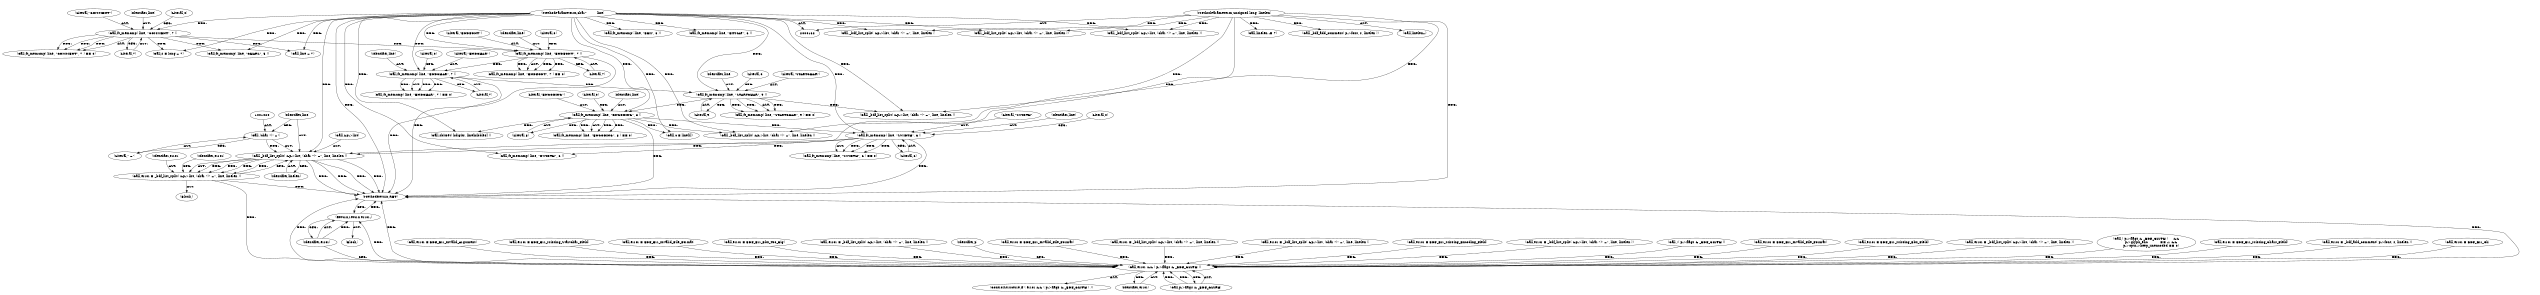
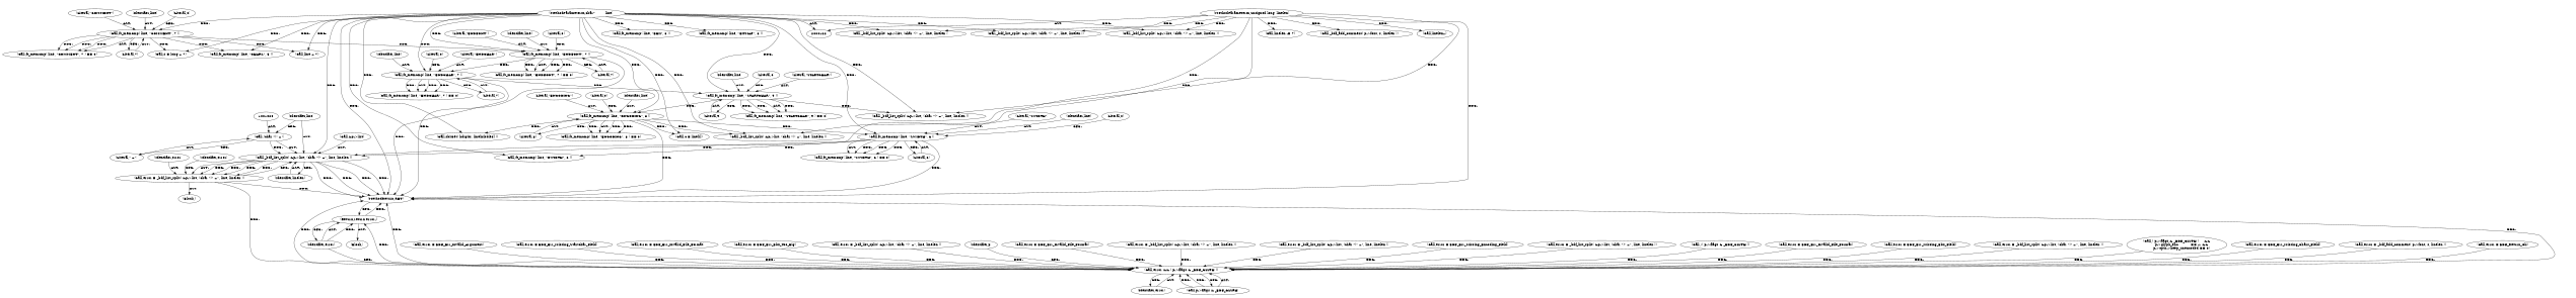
  digraph {
    n1 [label="(Call,_bdf_list_split( &p->list, (char *)\" +\", line, linelen ))"]
    n2 [label="(Call,error = _bdf_list_split( &p->list, (char *)\" +\", line, linelen ))"]
    n3 [label="(Identifier,linelen)"]
    n4 [label="(MethodReturn,RET)"]
    n5 [label="(Call,error && ( p->flags & _BDF_GLYPH ))"]
    n6 [label="(Block,)"]
    n7 [label="(Return,return error;)"]
    n8 [label="(Call,(char *)\" +\")"]
    n9 [label="(Literal,\" +\")"]
    n10 [label="(Call,ft_memcmp( line, \"SWIDTH\", 6 ))"]
    n11 [label="(Literal,6)"]
    n12 [label="(Call,ft_memcmp( line, \"SWIDTH\", 6 ) == 0)"]
    n13 [label="(Call,ft_memcmp( line, \"DWIDTH\", 6 ))"]
    n14 [label="(Call,ft_memcmp( line, \"ENCODING\", 8 ))"]
    n15 [label="(Call,sbitset( hdigits, line[nibbles] ))"]
    n16 [label="(Call,ft_memcmp( line, \"ENCODING\", 8 ) == 0)"]
    n17 [label="(Call,_bdf_list_split( &p->list, (char *)\" +\", line, linelen ))"]
    n18 [label="(Literal,8)"]
    n19 [label="(Call,c = line[i])"]
    n20 [label="(Call,ft_memcmp( line, \"STARTCHAR\", 9 ))"]
    n21 [label="(Call,ft_memcmp( line, \"STARTCHAR\", 9 ) == 0)"]
    n22 [label="(Literal,9)"]
    n23 [label="(Call,_bdf_list_split( &p->list, (char *)\" +\", line, linelen ))"]
    n24 [label="(Call,ft_memcmp( line, \"ENDCHAR\", 7 ))"]
    n25 [label="(Literal,7)"]
    n26 [label="(Call,ft_memcmp( line, \"ENDCHAR\", 7 ) == 0)"]
    n27 [label="(Call,ft_memcmp( line, \"ENDFONT\", 7 ))"]
    n28 [label="(Literal,7)"]
    n29 [label="(Call,ft_memcmp( line, \"ENDFONT\", 7 ) == 0)"]
    n30 [label="(Call,ft_memcmp( line, \"COMMENT\", 7 ))"]
    n31 [label="(Literal,7)"]
    n32 [label="(Call,line + 7)"]
    n33 [label="(Call,s = long + 7)"]
    n34 [label="(Call,ft_memcmp( line, \"CHARS\", 5 ))"]
    n35 [label="(Call,ft_memcmp( line, \"COMMENT\", 7 ) == 0)"]
    n36 [label="(MethodParameterIn,char*          line)"]
    n37 [label="(Call,ft_memcmp( line, \"BBX\", 3 ))"]
    n38 [label="(Call,_bdf_list_split( &p->list, (char *)\" +\", line, linelen ))"]
    n39 [label="(Call,_bdf_list_split( &p->list, (char *)\" +\", line, linelen ))"]
    n40 [label="(Call,_bdf_list_split( &p->list, (char *)\" +\", line, linelen ))"]
    n41 [label="(Call,ft_memcmp( line, \"BITMAP\", 6 ))"]
    n42 [label=2000162]
    n43 [label="(MethodParameterIn,unsigned long  linelen)"]
    n44 [label="(Call,linelen -= 7)"]
    n45 [label="(Call,_bdf_add_comment( p->font, s, linelen ))"]
    n46 [label="(Call,linelen--)"]
-   n47 [label="(ControlStructure,if ( error && ( p->flags & _BDF_GLYPH ) ))"]
    n48 [label="(Identifier,error)"]
    n49 [label="(Call,p->flags & _BDF_GLYPH)"]
    n50 [label="(Identifier,error)"]
    n51 [label="(Block,)"]
    n52 [label="(Literal,\"SWIDTH\")"]
    n53 [label="(Identifier,error)"]
    n54 [label="(Identifier,line)"]
    n55 [label="(Literal,\"STARTCHAR\")"]
    n56 [label="(Literal,0)"]
    n57 [label="(Call,error = BDF_Err_Invalid_Argument)"]
    n58 [label="(Literal,0)"]
    n59 [label="(Call,error = BDF_Err_Missing_Startchar_Field)"]
    n60 [label="(Call,error = BDF_Err_Invalid_File_Format)"]
    n61 [label="(Call,error = BDF_Err_Bbx_Too_Big)"]
    n62 [label="(Call,error = _bdf_list_split( &p->list, (char *)\" +\", line, linelen ))"]
    n63 [label="(Literal,\"ENCODING\")"]
    n64 [label="(Identifier,p)"]
    n65 [label="(Call,error = BDF_Err_Invalid_File_Format)"]
    n66 [label="(Identifier,line)"]
    n67 [label="(Call,error = _bdf_list_split( &p->list, (char *)\" +\", line, linelen ))"]
    n68 [label="(Call,error = _bdf_list_split( &p->list, (char *)\" +\", line, linelen ))"]
    n69 [label="(Literal,0)"]
    n70 [label="(Call,error = BDF_Err_Missing_Encoding_Field)"]
    n71 [label="(Call,error = _bdf_list_split( &p->list, (char *)\" +\", line, linelen ))"]
    n72 [label="(Literal,\"ENDFONT\")"]
    n73 [label="(Identifier,line)"]
    n74 [label="(Identifier,error)"]
    n75 [label="(Literal,\"COMMENT\")"]
    n76 [label="(Identifier,line)"]
    n77 [label="(Call,!( p->flags & _BDF_GLYPH ))"]
    n78 [label="(Literal,0)"]
    n79 [label="(Call,error = BDF_Err_Invalid_File_Format)"]
    n80 [label="(Identifier,line)"]
    n81 [label="(Literal,0)"]
    n82 [label="(Call,error = BDF_Err_Missing_Bbx_Field)"]
    n83 [label="(Identifier,line)"]
    n84 [label="(Literal,0)"]
    n85 [label="(Call,error = _bdf_list_split( &p->list, (char *)\" +\", line, linelen ))"]
    n86 [label="(Identifier,line)"]
    n87 [label="(Call,( p->flags & _BDF_GLYPH )     &&\n         p->glyph_enc            == -1 &&\n         p->opts->keep_unencoded == 0)"]
    n88 [label="(Call,error = BDF_Err_Missing_Chars_Field)"]
    n89 [label="(Call,&p->list)"]
    n90 [label="(Call,error = _bdf_add_comment( p->font, s, linelen ))"]
-   n91 [label="(Call,error = BDF_Err_Ok)"]
+   n91 [label="(Call,error = BDF_Return_Ok)"]
    n92 [label="(Literal,\"ENDCHAR\")"]
    1001020
    n1 -> n2 [label="AST: "]
    n1 -> n2 [label="DDG: "]
    n1 -> n2 [label="DDG: "]
    n1 -> n2 [label="DDG: "]
    n1 -> n2 [label="DDG: "]
    n1 -> n3 [label="CFG: "]
    n1 -> n4 [label="DDG: "]
    n1 -> n4 [label="DDG: "]
    n1 -> n4 [label="DDG: "]
    n1 -> n4 [label="DDG: "]
    n2 -> n1 [label="CFG: "]
    n2 -> n4 [label="DDG: "]
    n2 -> n5 [label="DDG: "]
    n2 -> n6 [label="AST: "]
    n3 -> n1 [label="AST: "]
    n4 -> n7 [label="CFG: "]
    n5 -> n4 [label="DDG: "]
    n5 -> n4 [label="DDG: "]
    n5 -> n4 [label="DDG: "]
    n5 -> n7 [label="DDG: "]
-   n5 -> n47 [label="AST: "]
    n5 -> n48 [label="CFG: "]
    n5 -> n49 [label="CFG: "]
    n7 -> n4 [label="DDG: "]
    n7 -> n50 [label="CFG: "]
    n7 -> n51 [label="AST: "]
    n8 -> n1 [label="AST: "]
    n8 -> n1 [label="DDG: "]
    n8 -> n9 [label="CFG: "]
    n9 -> n8 [label="AST: "]
    n10 -> n1 [label="DDG: "]
    n10 -> n4 [label="DDG: "]
    n10 -> n11 [label="CFG: "]
    n10 -> n12 [label="AST: "]
    n10 -> n12 [label="DDG: "]
    n10 -> n12 [label="DDG: "]
    n10 -> n12 [label="DDG: "]
    n10 -> n13 [label="DDG: "]
    n11 -> n10 [label="AST: "]
    n14 -> n4 [label="DDG: "]
    n14 -> n10 [label="DDG: "]
    n14 -> n15 [label="DDG: "]
    n14 -> n16 [label="AST: "]
    n14 -> n16 [label="DDG: "]
    n14 -> n16 [label="DDG: "]
    n14 -> n16 [label="DDG: "]
    n14 -> n17 [label="DDG: "]
    n14 -> n18 [label="CFG: "]
    n14 -> n19 [label="DDG: "]
    n18 -> n14 [label="AST: "]
    n20 -> n14 [label="DDG: "]
    n20 -> n21 [label="AST: "]
    n20 -> n21 [label="DDG: "]
    n20 -> n21 [label="DDG: "]
    n20 -> n21 [label="DDG: "]
    n20 -> n22 [label="CFG: "]
    n20 -> n23 [label="DDG: "]
    n22 -> n20 [label="AST: "]
    n24 -> n4 [label="DDG: "]
    n24 -> n20 [label="DDG: "]
    n24 -> n25 [label="CFG: "]
    n24 -> n26 [label="AST: "]
    n24 -> n26 [label="DDG: "]
    n24 -> n26 [label="DDG: "]
    n24 -> n26 [label="DDG: "]
    n25 -> n24 [label="AST: "]
    n27 -> n4 [label="DDG: "]
    n27 -> n24 [label="DDG: "]
    n27 -> n28 [label="CFG: "]
    n27 -> n29 [label="AST: "]
    n27 -> n29 [label="DDG: "]
    n27 -> n29 [label="DDG: "]
    n27 -> n29 [label="DDG: "]
    n28 -> n27 [label="AST: "]
    n30 -> n27 [label="DDG: "]
    n30 -> n31 [label="CFG: "]
    n30 -> n32 [label="DDG: "]
    n30 -> n33 [label="DDG: "]
    n30 -> n34 [label="DDG: "]
    n30 -> n35 [label="AST: "]
    n30 -> n35 [label="DDG: "]
    n30 -> n35 [label="DDG: "]
    n30 -> n35 [label="DDG: "]
    n31 -> n30 [label="AST: "]
    n36 -> n1 [label="DDG: "]
    n36 -> n4 [label="DDG: "]
    n36 -> n10 [label="DDG: "]
    n36 -> n13 [label="DDG: "]
    n36 -> n14 [label="DDG: "]
    n36 -> n15 [label="DDG: "]
    n36 -> n17 [label="DDG: "]
    n36 -> n19 [label="DDG: "]
    n36 -> n20 [label="DDG: "]
    n36 -> n23 [label="DDG: "]
    n36 -> n24 [label="DDG: "]
    n36 -> n27 [label="DDG: "]
    n36 -> n30 [label="DDG: "]
    n36 -> n32 [label="DDG: "]
    n36 -> n33 [label="DDG: "]
    n36 -> n34 [label="DDG: "]
    n36 -> n37 [label="DDG: "]
    n36 -> n38 [label="DDG: "]
    n36 -> n39 [label="DDG: "]
    n36 -> n40 [label="DDG: "]
    n36 -> n41 [label="DDG: "]
    n36 -> n42 [label="AST: "]
    n43 -> n1 [label="DDG: "]
    n43 -> n4 [label="DDG: "]
    n43 -> n17 [label="DDG: "]
    n43 -> n23 [label="DDG: "]
    n43 -> n38 [label="DDG: "]
    n43 -> n39 [label="DDG: "]
    n43 -> n40 [label="DDG: "]
    n43 -> n42 [label="AST: "]
    n43 -> n44 [label="DDG: "]
    n43 -> n45 [label="DDG: "]
-   n43 -> n46 [label="AST: "]
+   n43 -> n46 [label="DDG: "]
    n48 -> n5 [label="AST: "]
    n49 -> n5 [label="AST: "]
    n49 -> n5 [label="DDG: "]
    n49 -> n5 [label="DDG: "]
    n50 -> n5 [label="CFG: "]
    n50 -> n7 [label="AST: "]
    n50 -> n7 [label="DDG: "]
    n52 -> n10 [label="AST: "]
    n53 -> n2 [label="AST: "]
    n54 -> n24 [label="AST: "]
    n55 -> n20 [label="AST: "]
    n56 -> n14 [label="CFG: "]
    n57 -> n5 [label="DDG: "]
    n58 -> n27 [label="CFG: "]
    n59 -> n5 [label="DDG: "]
    n60 -> n5 [label="DDG: "]
    n61 -> n5 [label="DDG: "]
    n62 -> n5 [label="DDG: "]
    n63 -> n14 [label="AST: "]
    n64 -> n5 [label="CFG: "]
    n65 -> n5 [label="DDG: "]
    n66 -> n10 [label="AST: "]
    n67 -> n5 [label="DDG: "]
    n68 -> n5 [label="DDG: "]
    n69 -> n10 [label="CFG: "]
    n70 -> n5 [label="DDG: "]
    n71 -> n5 [label="DDG: "]
    n72 -> n27 [label="AST: "]
    n73 -> n20 [label="AST: "]
    n74 -> n2 [label="CFG: "]
    n75 -> n30 [label="AST: "]
    n76 -> n27 [label="AST: "]
    n77 -> n5 [label="DDG: "]
    n78 -> n24 [label="CFG: "]
    n79 -> n5 [label="DDG: "]
    n80 -> n1 [label="AST: "]
    n80 -> n8 [label="CFG: "]
    n81 -> n20 [label="CFG: "]
    n82 -> n5 [label="DDG: "]
    n83 -> n30 [label="AST: "]
    n84 -> n30 [label="CFG: "]
    n85 -> n5 [label="DDG: "]
    n86 -> n14 [label="AST: "]
    n87 -> n5 [label="DDG: "]
    n88 -> n5 [label="DDG: "]
    n89 -> n1 [label="AST: "]
    n90 -> n5 [label="DDG: "]
    n91 -> n5 [label="DDG: "]
    n92 -> n24 [label="AST: "]
    1001020 -> n8 [label="AST: "]
  }
